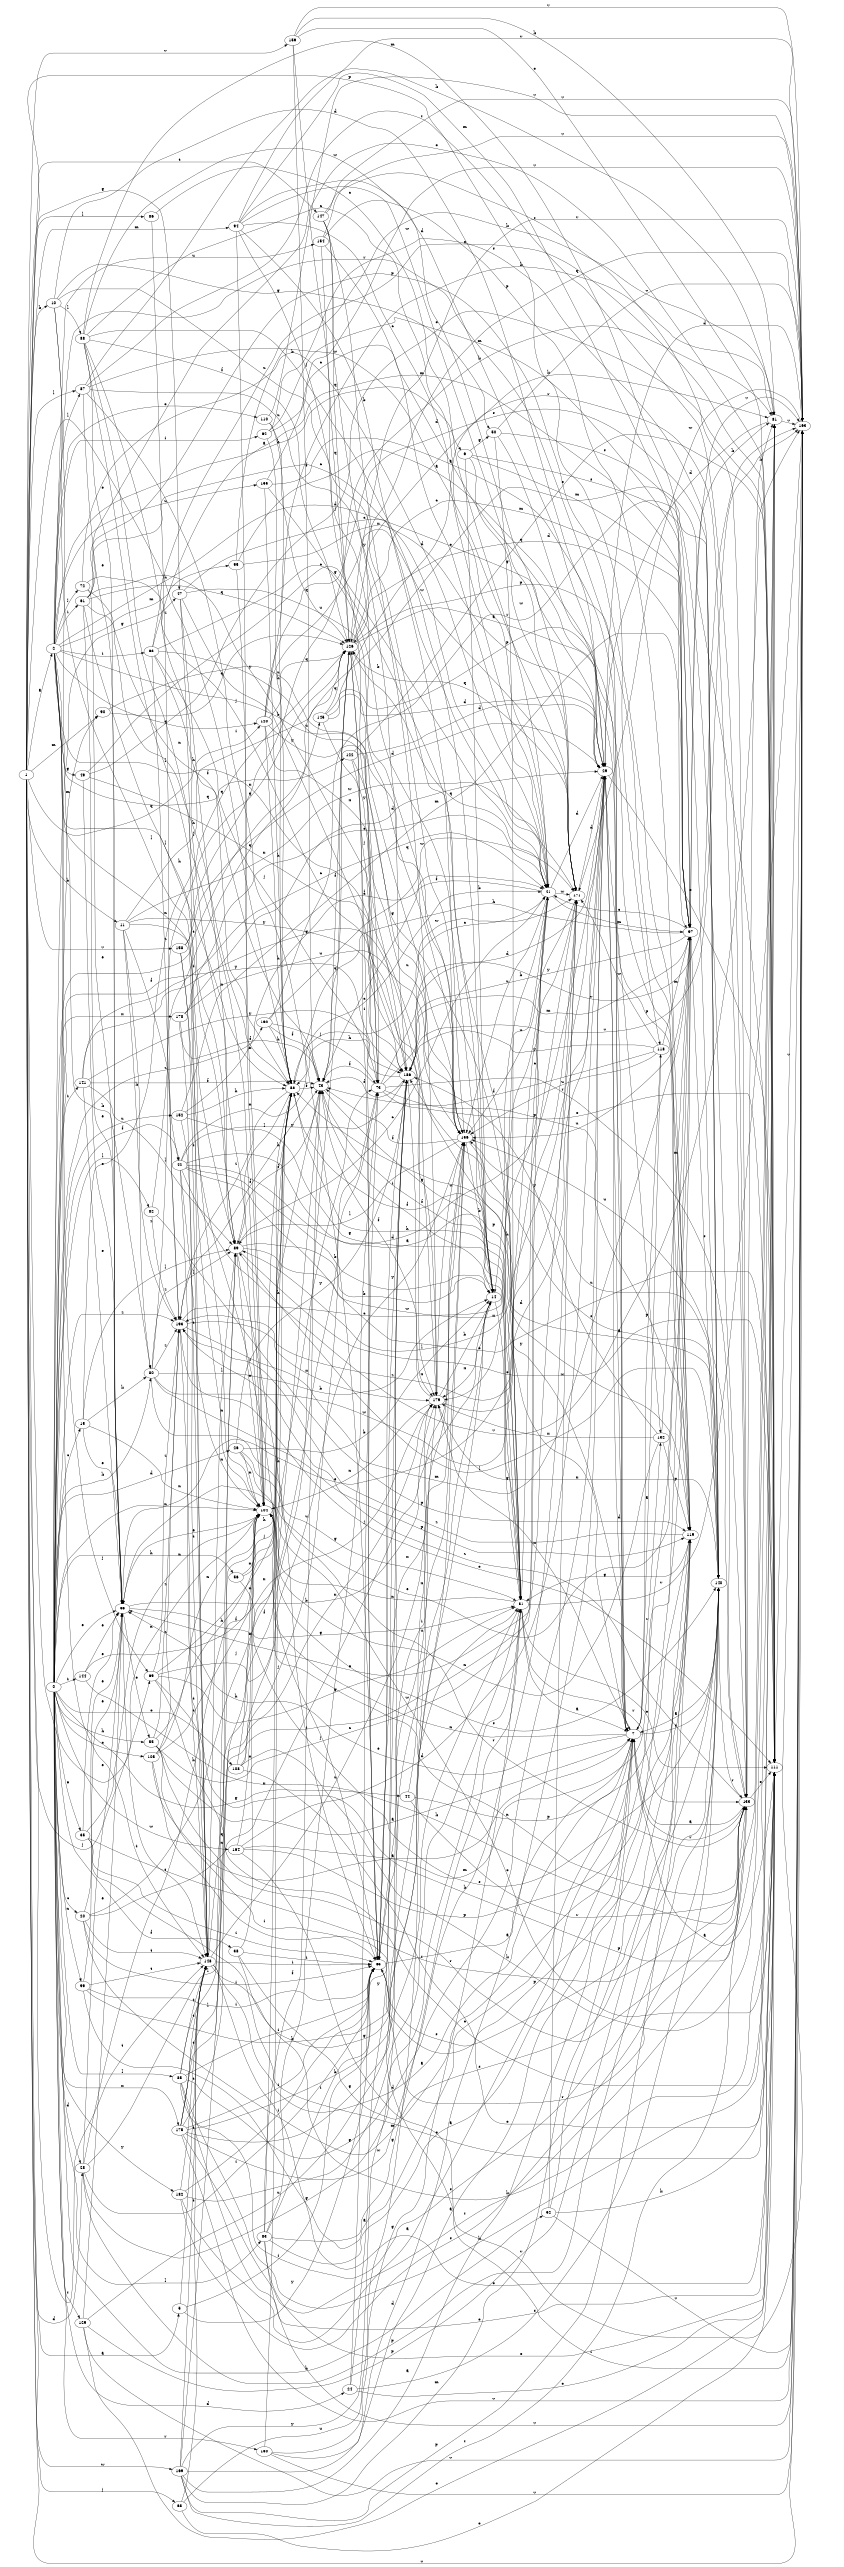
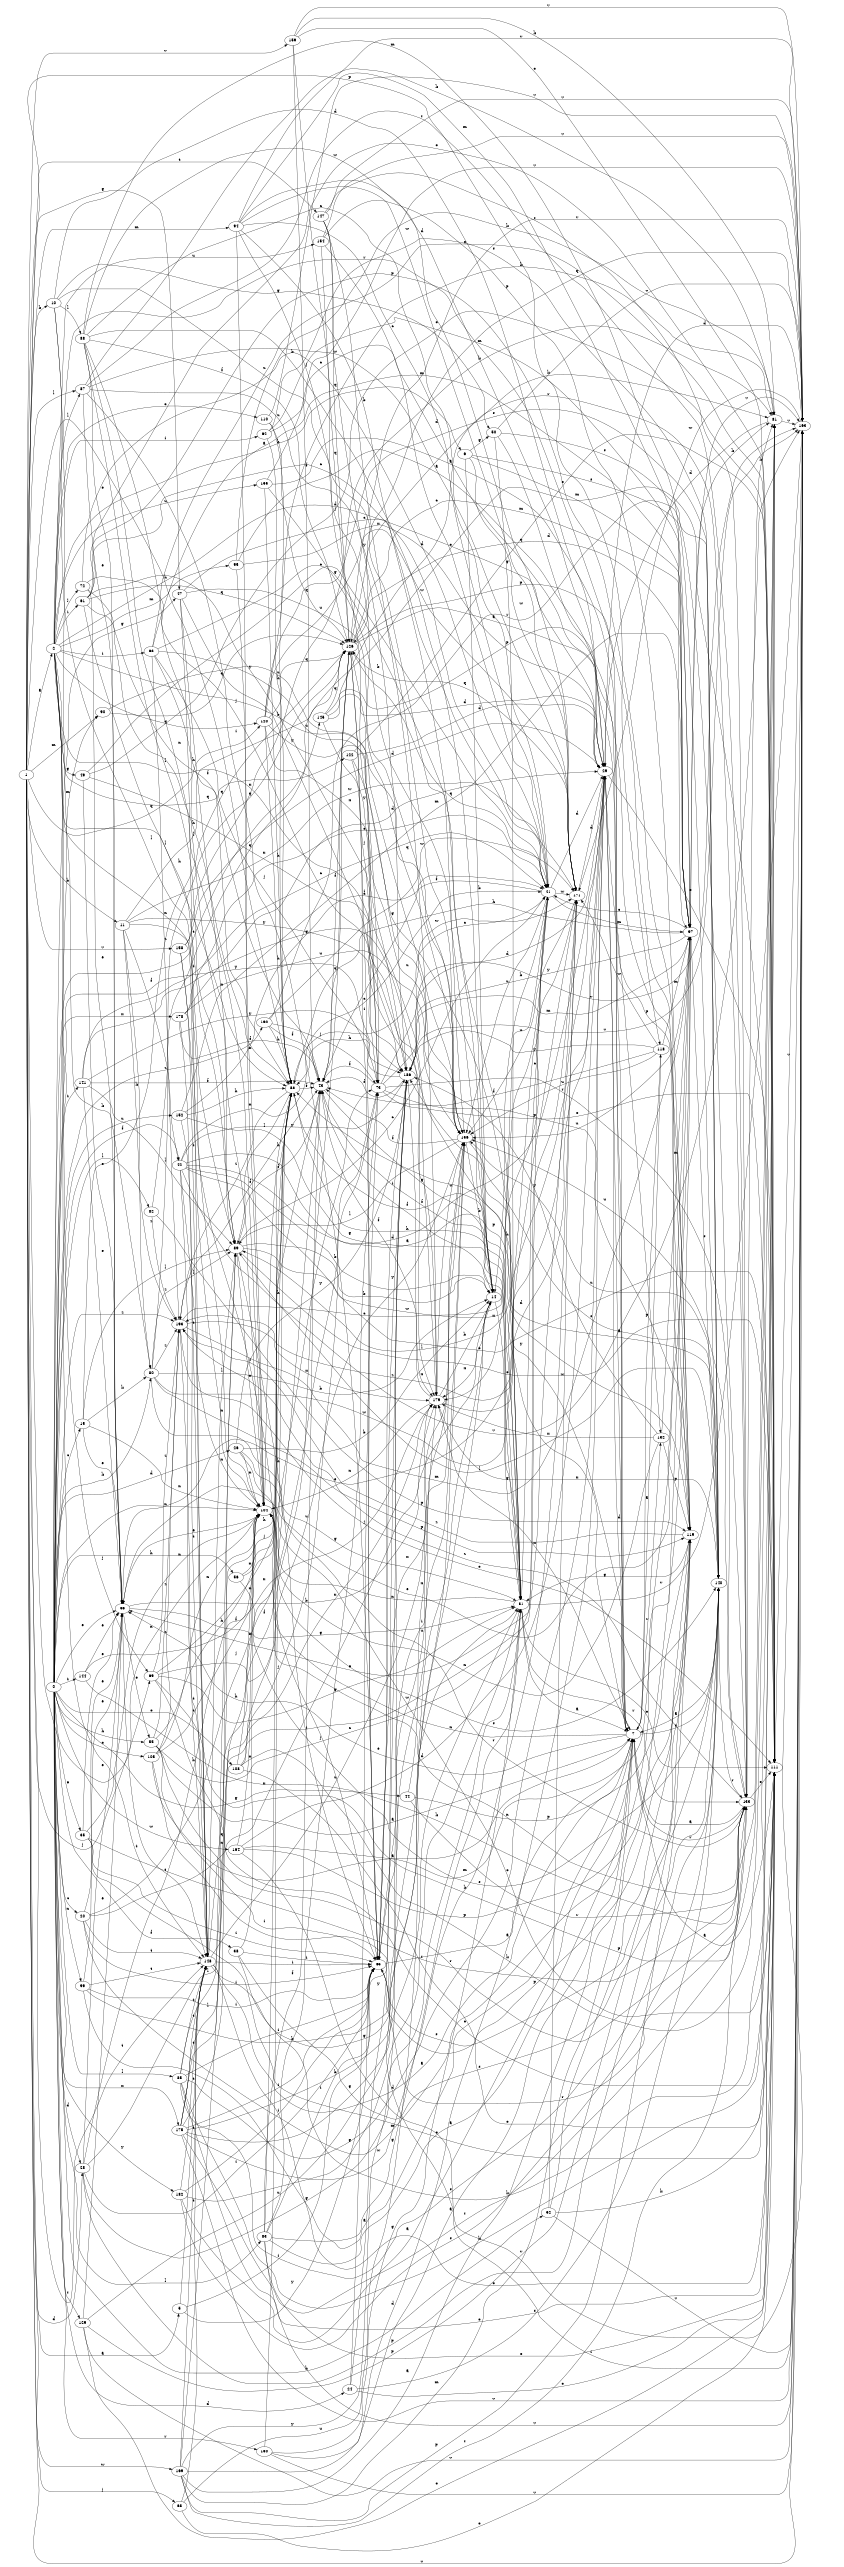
  strict digraph {
    rankdir=LR
    0
    15
    20
    24
    26
    28
    35
    36
    38
    42
    44
    47
    52
    55
    56
    80
    82
    83
    85
    90
    99
    104
    105
    108
    129
    130
    141
    144
    145
    152
    164
    175
    178
    182
    186
    190
    193
    89
    126
    148
    179
    65
    97
    73
    140
    111
    14
    133
    58
    51
    119
    81
    163
    29
    7
    21
    156
    171
    43
    1
    2
    5
    10
    11
    68
    69
-   86
    87
    94
    118
    120
    147
    158
    159
    169
    6
    49
    61
    62
    63
    72
    95
    110
    122
    132
    154
    155
    50
    88
    0 -> 15 [label=c]
    0 -> 20 [label=c]
    0 -> 24 [label=d]
    0 -> 26 [label=d]
    0 -> 28 [label=d]
    0 -> 35 [label=e]
    0 -> 36 [label=e]
    0 -> 38 [label=f]
    0 -> 42 [label=f]
    0 -> 44 [label=g]
    0 -> 47 [label=g]
    0 -> 52 [label=h]
    0 -> 55 [label=h]
    0 -> 56 [label=h]
    0 -> 80 [label=k]
    0 -> 82 [label=l]
    0 -> 83 [label=l]
    0 -> 85 [label=l]
    0 -> 90 [label=m]
    0 -> 99 [label=n]
    0 -> 104 [label=n]
    0 -> 105 [label=o]
    0 -> 108 [label=o]
    0 -> 129 [label=r]
    0 -> 130 [label=r]
    0 -> 141 [label=t]
    0 -> 144 [label=t]
    0 -> 145 [label=t]
    0 -> 152 [label=u]
    0 -> 164 [label=w]
    0 -> 175 [label=x]
    0 -> 178 [label=x]
    0 -> 182 [label=y]
    0 -> 186 [label=y]
    0 -> 190 [label=z]
    0 -> 193 [label=z]
    15 -> 36 [label=e]
    15 -> 80 [label=k]
    15 -> 104 [label=n]
    15 -> 89 [label=l]
    15 -> 126 [label=q]
    20 -> 36 [label=e]
    20 -> 148 [label=t]
    20 -> 179 [label=x]
    20 -> 65 [label=i]
    20 -> 97 [label=m]
    20 -> 73 [label=j]
    24 -> 186 [label=y]
    24 -> 73 [label=j]
    24 -> 140 [label=s]
    24 -> 111 [label=o]
    26 -> 104 [label=n]
    26 -> 186 [label=y]
    26 -> 111 [label=o]
    26 -> 14 [label=b]
    26 -> 133 [label=r]
    28 -> 36 [label=e]
    28 -> 126 [label=q]
    28 -> 65 [label=i]
    28 -> 58 [label=h]
    28 -> 51 [label=g]
    28 -> 119 [label=p]
    35 -> 36 [label=e]
    35 -> 104 [label=n]
    35 -> 65 [label=i]
    35 -> 111 [label=o]
    35 -> 133 [label=r]
    36 -> 55 [label=e]
    36 -> 148 [label=t]
    36 -> 14 [label=b]
    36 -> 51 [label=g]
    38 -> 104 [label=n]
    38 -> 65 [label=i]
    38 -> 140 [label=s]
    38 -> 81 [label=k]
    42 -> 104 [label=n]
    42 -> 186 [label=y]
    42 -> 148 [label=t]
    42 -> 111 [label=o]
    42 -> 14 [label=b]
    42 -> 163 [label=v]
    42 -> 29 [label=d]
    42 -> 7 [label=a]
    42 -> 21 [label=c]
    44 -> 179 [label=x]
    44 -> 133 [label=r]
    44 -> 119 [label=p]
    47 -> 104 [label=n]
    47 -> 186 [label=y]
    47 -> 148 [label=t]
    47 -> 21 [label=c]
    47 -> 156 [label=u]
    52 -> 119 [label=p]
    52 -> 81 [label=k]
    52 -> 163 [label=v]
    52 -> 171 [label=w]
    55 -> 193 [label=z]
    55 -> 65 [label=i]
    55 -> 133 [label=r]
    55 -> 58 [label=h]
    55 -> 7 [label=a]
    55 -> 21 [label=c]
    56 -> 104 [label=n]
    56 -> 140 [label=s]
    56 -> 58 [label=h]
    80 -> 193 [label=z]
    80 -> 89 [label=l]
    80 -> 126 [label=q]
    80 -> 14 [label=b]
    80 -> 51 [label=g]
    80 -> 119 [label=p]
    80 -> 171 [label=w]
    82 -> 193 [label=z]
    82 -> 126 [label=q]
    82 -> 119 [label=p]
    83 -> 65 [label=i]
    83 -> 73 [label=j]
    83 -> 111 [label=o]
    83 -> 58 [label=h]
    83 -> 51 [label=g]
    83 -> 163 [label=v]
    83 -> 7 [label=a]
    83 -> 43 [label=f]
    85 -> 89 [label=l]
    85 -> 148 [label=t]
    85 -> 65 [label=i]
    85 -> 140 [label=s]
    85 -> 111 [label=o]
    85 -> 81 [label=k]
    85 -> 29 [label=d]
    90 -> 126 [label=q]
    90 -> 156 [label=u]
    99 -> 36 [label=e]
    99 -> 148 [label=t]
    99 -> 65 [label=i]
    99 -> 14 [label=b]
    99 -> 7 [label=a]
    104 -> 36 [label=e]
    104 -> 140 [label=s]
    104 -> 58 [label=h]
    105 -> 104 [label=n]
    105 -> 193 [label=z]
    105 -> 140 [label=s]
    105 -> 7 [label=a]
    105 -> 43 [label=f]
    108 -> 104 [label=n]
    108 -> 179 [label=x]
    108 -> 111 [label=o]
    108 -> 81 [label=k]
    108 -> 171 [label=w]
    129 -> 36 [label=e]
    129 -> 111 [label=o]
    129 -> 119 [label=p]
    129 -> 163 [label=v]
    129 -> 156 [label=u]
    130 -> 58 [label=h]
    130 -> 51 [label=g]
    130 -> 163 [label=v]
    130 -> 7 [label=a]
    141 -> 36 [label=e]
    141 -> 186 [label=y]
    141 -> 89 [label=l]
    141 -> 51 [label=g]
    141 -> 21 [label=c]
    141 -> 43 [label=f]
    144 -> 36 [label=e]
    144 -> 179 [label=x]
    144 -> 81 [label=k]
    145 -> 186 [label=y]
    145 -> 126 [label=q]
    145 -> 119 [label=p]
    145 -> 81 [label=k]
    145 -> 29 [label=d]
    152 -> 148 [label=t]
    152 -> 97 [label=m]
    152 -> 58 [label=h]
    152 -> 51 [label=g]
    152 -> 21 [label=c]
    164 -> 104 [label=n]
    164 -> 97 [label=m]
    164 -> 119 [label=p]
    164 -> 163 [label=v]
    164 -> 29 [label=d]
    175 -> 89 [label=l]
    175 -> 148 [label=t]
    175 -> 65 [label=i]
    175 -> 73 [label=j]
    175 -> 14 [label=b]
    175 -> 133 [label=r]
    175 -> 58 [label=h]
    175 -> 51 [label=g]
    175 -> 163 [label=v]
    175 -> 171 [label=w]
    178 -> 148 [label=t]
    178 -> 29 [label=d]
    178 -> 21 [label=c]
    178 -> 156 [label=u]
    178 -> 43 [label=f]
    182 -> 148 [label=t]
    182 -> 65 [label=i]
    182 -> 140 [label=s]
    182 -> 51 [label=g]
    182 -> 7 [label=a]
    186 -> 179 [label=x]
    186 -> 65 [label=i]
    186 -> 97 [label=m]
    186 -> 58 [label=h]
    186 -> 163 [label=v]
    186 -> 29 [label=d]
    186 -> 43 [label=f]
    190 -> 73 [label=j]
    190 -> 133 [label=r]
    190 -> 58 [label=h]
    190 -> 171 [label=w]
    190 -> 43 [label=f]
    193 -> 148 [label=t]
    193 -> 179 [label=x]
    193 -> 97 [label=m]
    193 -> 111 [label=o]
    193 -> 21 [label=c]
    193 -> 43 [label=f]
    89 -> 104 [label=n]
    89 -> 65 [label=i]
    89 -> 111 [label=o]
    89 -> 14 [label=b]
    89 -> 21 [label=c]
    89 -> 171 [label=w]
    89 -> 43 [label=f]
    126 -> 65 [label=i]
    126 -> 97 [label=m]
    126 -> 73 [label=j]
    126 -> 133 [label=r]
    126 -> 119 [label=p]
    126 -> 163 [label=v]
    126 -> 7 [label=a]
    126 -> 43 [label=f]
    148 -> 89 [label=l]
    148 -> 65 [label=i]
    148 -> 111 [label=o]
    148 -> 51 [label=g]
    148 -> 7 [label=a]
    148 -> 156 [label=u]
    148 -> 43 [label=f]
    179 -> 104 [label=n]
    179 -> 14 [label=b]
    179 -> 29 [label=d]
    179 -> 156 [label=u]
    179 -> 43 [label=f]
    65 -> 186 [label=y]
    65 -> 179 [label=x]
    65 -> 133 [label=r]
    65 -> 119 [label=p]
    65 -> 7 [label=a]
    65 -> 156 [label=u]
    97 -> 36 [label=e]
    97 -> 186 [label=y]
    97 -> 126 [label=q]
    97 -> 140 [label=s]
    97 -> 58 [label=h]
    97 -> 81 [label=k]
    97 -> 163 [label=v]
    97 -> 21 [label=c]
    97 -> 156 [label=u]
    73 -> 111 [label=o]
    73 -> 133 [label=r]
    73 -> 119 [label=p]
    73 -> 163 [label=v]
    73 -> 21 [label=c]
    73 -> 43 [label=f]
    140 -> 89 [label=l]
    140 -> 179 [label=x]
    140 -> 133 [label=r]
    140 -> 58 [label=h]
    140 -> 7 [label=a]
    140 -> 156 [label=u]
    111 -> 163 [label=v]
    111 -> 7 [label=a]
    14 -> 179 [label=x]
    14 -> 51 [label=g]
    14 -> 43 [label=f]
    133 -> 104 [label=n]
    133 -> 193 [label=z]
    133 -> 111 [label=o]
    133 -> 81 [label=k]
    133 -> 7 [label=a]
    133 -> 156 [label=u]
    58 -> 193 [label=z]
    58 -> 89 [label=l]
    58 -> 119 [label=p]
    58 -> 171 [label=w]
    58 -> 43 [label=f]
    51 -> 104 [label=n]
    51 -> 111 [label=o]
    51 -> 133 [label=r]
    51 -> 58 [label=h]
    51 -> 163 [label=v]
    51 -> 7 [label=a]
    51 -> 21 [label=c]
    51 -> 43 [label=f]
    119 -> 193 [label=z]
    119 -> 51 [label=g]
    81 -> 163 [label=v]
    81 -> 29 [label=d]
    163 -> 126 [label=q]
    163 -> 65 [label=i]
    163 -> 29 [label=d]
    163 -> 171 [label=w]
    29 -> 193 [label=z]
    29 -> 89 [label=l]
    29 -> 111 [label=o]
    29 -> 119 [label=p]
    29 -> 7 [label=a]
    7 -> 36 [label=e]
    7 -> 104 [label=n]
    7 -> 186 [label=y]
    7 -> 179 [label=x]
    7 -> 140 [label=s]
    7 -> 133 [label=r]
    7 -> 29 [label=d]
    7 -> 118 [label=p]
    7 -> 132 [label=r]
    21 -> 36 [label=e]
    21 -> 126 [label=q]
    21 -> 179 [label=x]
    21 -> 97 [label=m]
    21 -> 14 [label=b]
    21 -> 29 [label=d]
    21 -> 156 [label=u]
    21 -> 171 [label=w]
    21 -> 43 [label=f]
    156 -> 89 [label=l]
    156 -> 126 [label=q]
    156 -> 65 [label=i]
    156 -> 140 [label=s]
    156 -> 14 [label=b]
    156 -> 43 [label=f]
    171 -> 36 [label=e]
    171 -> 126 [label=q]
    171 -> 29 [label=d]
    171 -> 156 [label=u]
    43 -> 126 [label=q]
    43 -> 51 [label=g]
    1 -> 28 [label=d]
    1 -> 47 [label=g]
    1 -> 90 [label=m]
    1 -> 104 [label=n]
    1 -> 148 [label=t]
    1 -> 58 [label=h]
    1 -> 163 [label=v]
    1 -> 2 [label=a]
    1 -> 5 [label=a]
    1 -> 10 [label=b]
    1 -> 11 [label=b]
    1 -> 68 [label=j]
    1 -> 69 [label=j]
-   1 -> 86 [label=l]
    1 -> 87 [label=l]
    1 -> 94 [label=m]
    1 -> 118 [label=p]
    1 -> 120 [label=q]
    1 -> 147 [label=t]
    1 -> 158 [label=v]
    1 -> 159 [label=v]
    1 -> 169 [label=w]
    2 -> 104 [label=n]
    2 -> 148 [label=t]
    2 -> 179 [label=x]
    2 -> 14 [label=b]
    2 -> 58 [label=h]
    2 -> 29 [label=d]
    2 -> 69 [label=j]
    2 -> 87 [label=l]
    2 -> 120 [label=q]
    2 -> 6 [label=a]
    2 -> 49 [label=g]
    2 -> 61 [label=i]
    2 -> 62 [label=i]
    2 -> 63 [label=i]
    2 -> 72 [label=j]
    2 -> 95 [label=m]
    2 -> 110 [label=o]
    2 -> 122 [label=q]
    2 -> 132 [label=r]
    2 -> 154 [label=u]
    2 -> 155 [label=u]
    5 -> 186 [label=y]
    5 -> 148 [label=t]
    5 -> 65 [label=i]
    10 -> 80 [label=k]
    10 -> 89 [label=l]
    10 -> 29 [label=d]
    10 -> 156 [label=u]
    10 -> 50 [label=g]
    10 -> 88 [label=l]
    11 -> 42 [label=f]
    11 -> 80 [label=k]
    11 -> 186 [label=y]
    11 -> 193 [label=z]
    11 -> 65 [label=i]
    11 -> 111 [label=o]
    11 -> 171 [label=w]
    68 -> 148 [label=t]
    68 -> 111 [label=o]
    68 -> 156 [label=u]
    69 -> 193 [label=z]
    69 -> 73 [label=j]
    69 -> 111 [label=o]
    69 -> 51 [label=g]
    69 -> 81 [label=k]
    69 -> 156 [label=u]
-   86 -> 193 [label=z]
-   86 -> 21 [label=c]
    87 -> 36 [label=e]
    87 -> 65 [label=i]
    87 -> 133 [label=r]
    87 -> 81 [label=k]
    87 -> 156 [label=u]
    87 -> 171 [label=w]
    94 -> 104 [label=n]
    94 -> 97 [label=m]
    94 -> 73 [label=j]
    94 -> 14 [label=b]
    94 -> 163 [label=v]
    94 -> 29 [label=d]
    94 -> 21 [label=c]
    94 -> 171 [label=w]
    118 -> 186 [label=y]
    118 -> 97 [label=m]
    118 -> 7 [label=a]
    118 -> 156 [label=u]
    118 -> 171 [label=w]
    118 -> 43 [label=f]
    120 -> 126 [label=q]
    120 -> 179 [label=x]
    120 -> 140 [label=s]
    120 -> 58 [label=h]
    120 -> 51 [label=g]
    120 -> 81 [label=k]
    120 -> 171 [label=w]
    147 -> 186 [label=y]
    147 -> 126 [label=q]
    147 -> 179 [label=x]
    147 -> 133 [label=r]
    147 -> 163 [label=v]
    158 -> 104 [label=n]
    158 -> 148 [label=t]
    158 -> 81 [label=k]
    158 -> 29 [label=d]
    159 -> 73 [label=j]
    159 -> 111 [label=o]
    159 -> 81 [label=k]
    159 -> 163 [label=v]
    159 -> 43 [label=f]
    169 -> 104 [label=n]
    169 -> 186 [label=y]
    169 -> 148 [label=t]
    169 -> 97 [label=m]
    169 -> 133 [label=r]
    169 -> 119 [label=p]
    169 -> 29 [label=d]
    169 -> 7 [label=a]
    6 -> 97 [label=m]
    6 -> 140 [label=s]
    6 -> 14 [label=b]
    6 -> 171 [label=w]
    6 -> 50 [label=g]
    49 -> 36 [label=e]
    49 -> 179 [label=x]
    49 -> 111 [label=o]
    49 -> 21 [label=c]
-   61 -> 36 [label=e]
    61 -> 186 [label=y]
    61 -> 89 [label=l]
    61 -> 126 [label=q]
    61 -> 111 [label=o]
    61 -> 58 [label=h]
    61 -> 119 [label=p]
    61 -> 21 [label=c]
    62 -> 97 [label=m]
    62 -> 140 [label=s]
    62 -> 58 [label=h]
    62 -> 29 [label=d]
    63 -> 193 [label=z]
    63 -> 89 [label=l]
    63 -> 97 [label=m]
    63 -> 73 [label=j]
    63 -> 111 [label=o]
    63 -> 51 [label=g]
    63 -> 156 [label=u]
    72 -> 36 [label=e]
    72 -> 73 [label=j]
    72 -> 21 [label=c]
    72 -> 43 [label=f]
    95 -> 104 [label=n]
    95 -> 81 [label=k]
    95 -> 29 [label=d]
    95 -> 7 [label=a]
    110 -> 126 [label=q]
    110 -> 58 [label=h]
    110 -> 163 [label=v]
    122 -> 65 [label=i]
    122 -> 111 [label=o]
    122 -> 29 [label=d]
    122 -> 156 [label=u]
    132 -> 104 [label=n]
    132 -> 186 [label=y]
    132 -> 179 [label=x]
    132 -> 97 [label=m]
    132 -> 119 [label=p]
    154 -> 126 [label=q]
    154 -> 119 [label=p]
    154 -> 163 [label=v]
    154 -> 21 [label=c]
    155 -> 14 [label=b]
    155 -> 58 [label=h]
    155 -> 163 [label=v]
    155 -> 7 [label=a]
    50 -> 140 [label=s]
    50 -> 51 [label=g]
    50 -> 163 [label=v]
    50 -> 29 [label=d]
    88 -> 36 [label=e]
    88 -> 104 [label=n]
    88 -> 89 [label=l]
    88 -> 126 [label=f]
    88 -> 97 [label=m]
    88 -> 14 [label=b]
    88 -> 58 [label=h]
    88 -> 21 [label=c]
    88 -> 171 [label=w]
  }
